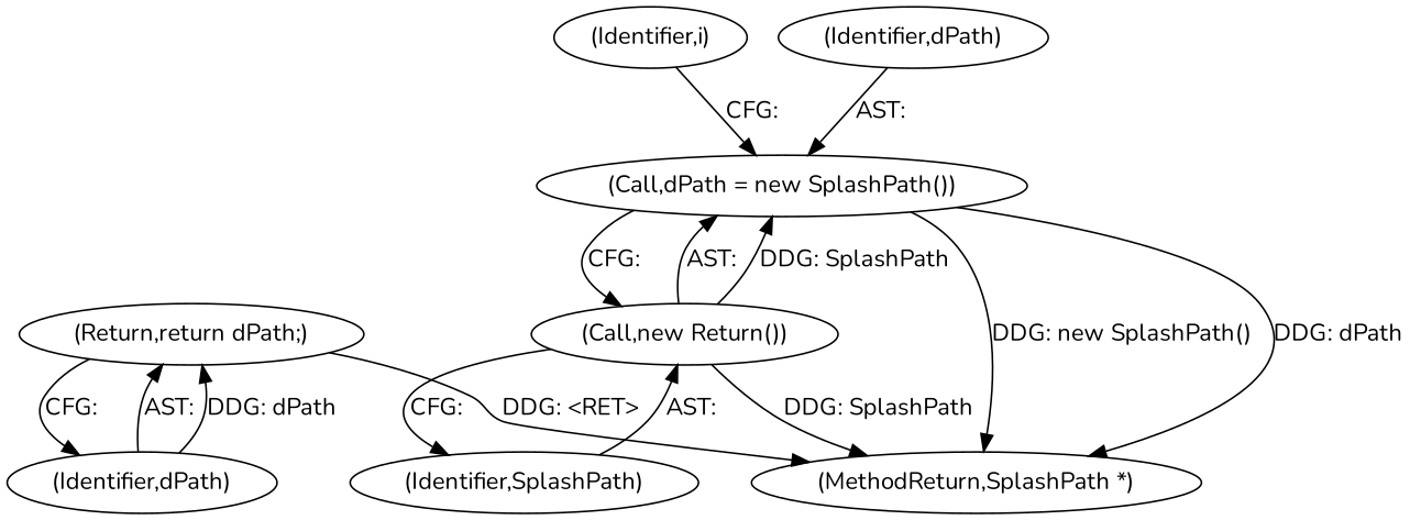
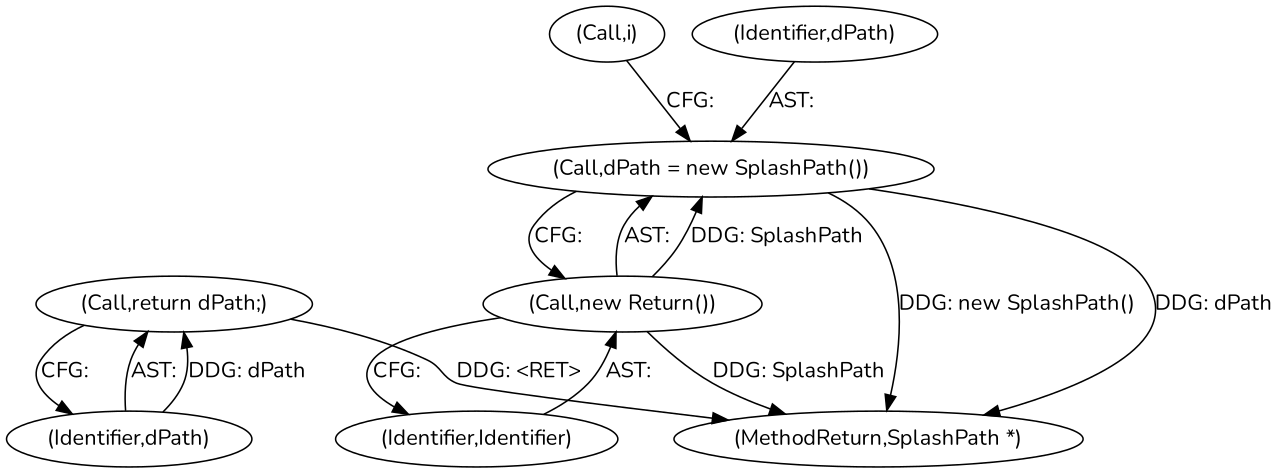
  digraph {
    fontname=Nunito
    node [fontname=Nunito]
    edge [fontname=Nunito]
    n1 [label="(Call,dPath = new SplashPath())"]
    n2 [label="(Call,new Return())"]
    n3 [label="(MethodReturn,SplashPath *)"]
-   n4 [label="(Identifier,SplashPath)"]
-   n5 [label="(Return,return dPath;)"]
+   n4 [label="(Identifier,Identifier)"]
+   n5 [label="(Call,return dPath;)"]
    n6 [label="(Identifier,dPath)"]
-   n7 [label="(Identifier,i)"]
+   n7 [label="(Call,i)"]
    n8 [label="(Identifier,dPath)"]
    n1 -> n2 [label="CFG: "]
    n1 -> n3 [label="DDG: new SplashPath()"]
    n1 -> n3 [label="DDG: dPath"]
    n2 -> n1 [label="AST: "]
    n2 -> n1 [label="DDG: SplashPath"]
    n2 -> n3 [label="DDG: SplashPath"]
    n2 -> n4 [label="CFG: "]
    n4 -> n2 [label="AST: "]
    n5 -> n3 [label="DDG: <RET>"]
    n5 -> n6 [label="CFG: "]
    n6 -> n5 [label="AST: "]
    n6 -> n5 [label="DDG: dPath"]
    n7 -> n1 [label="CFG: "]
    n8 -> n1 [label="AST: "]
  }
